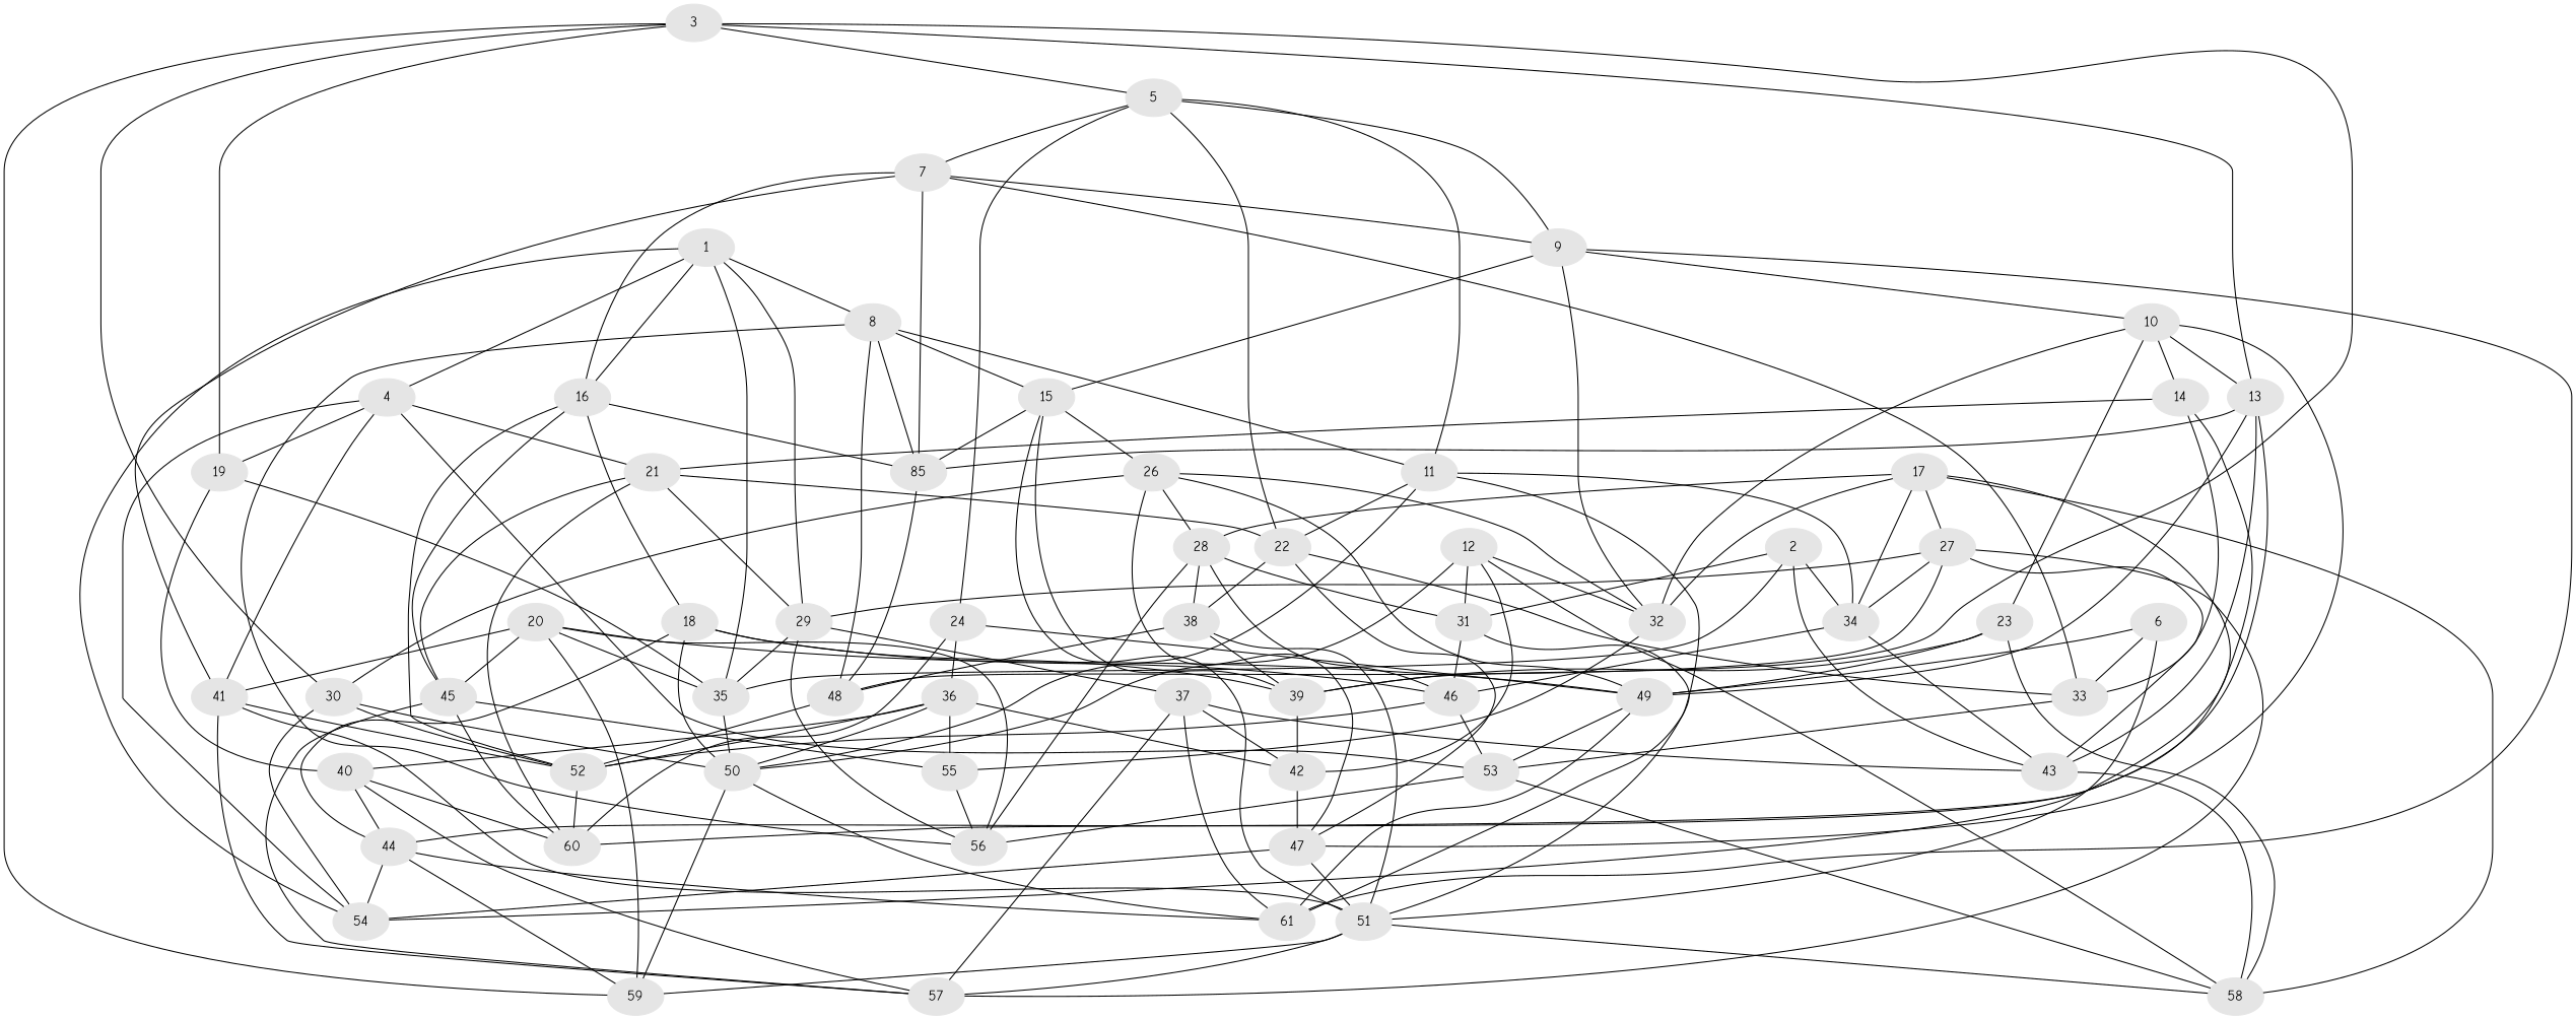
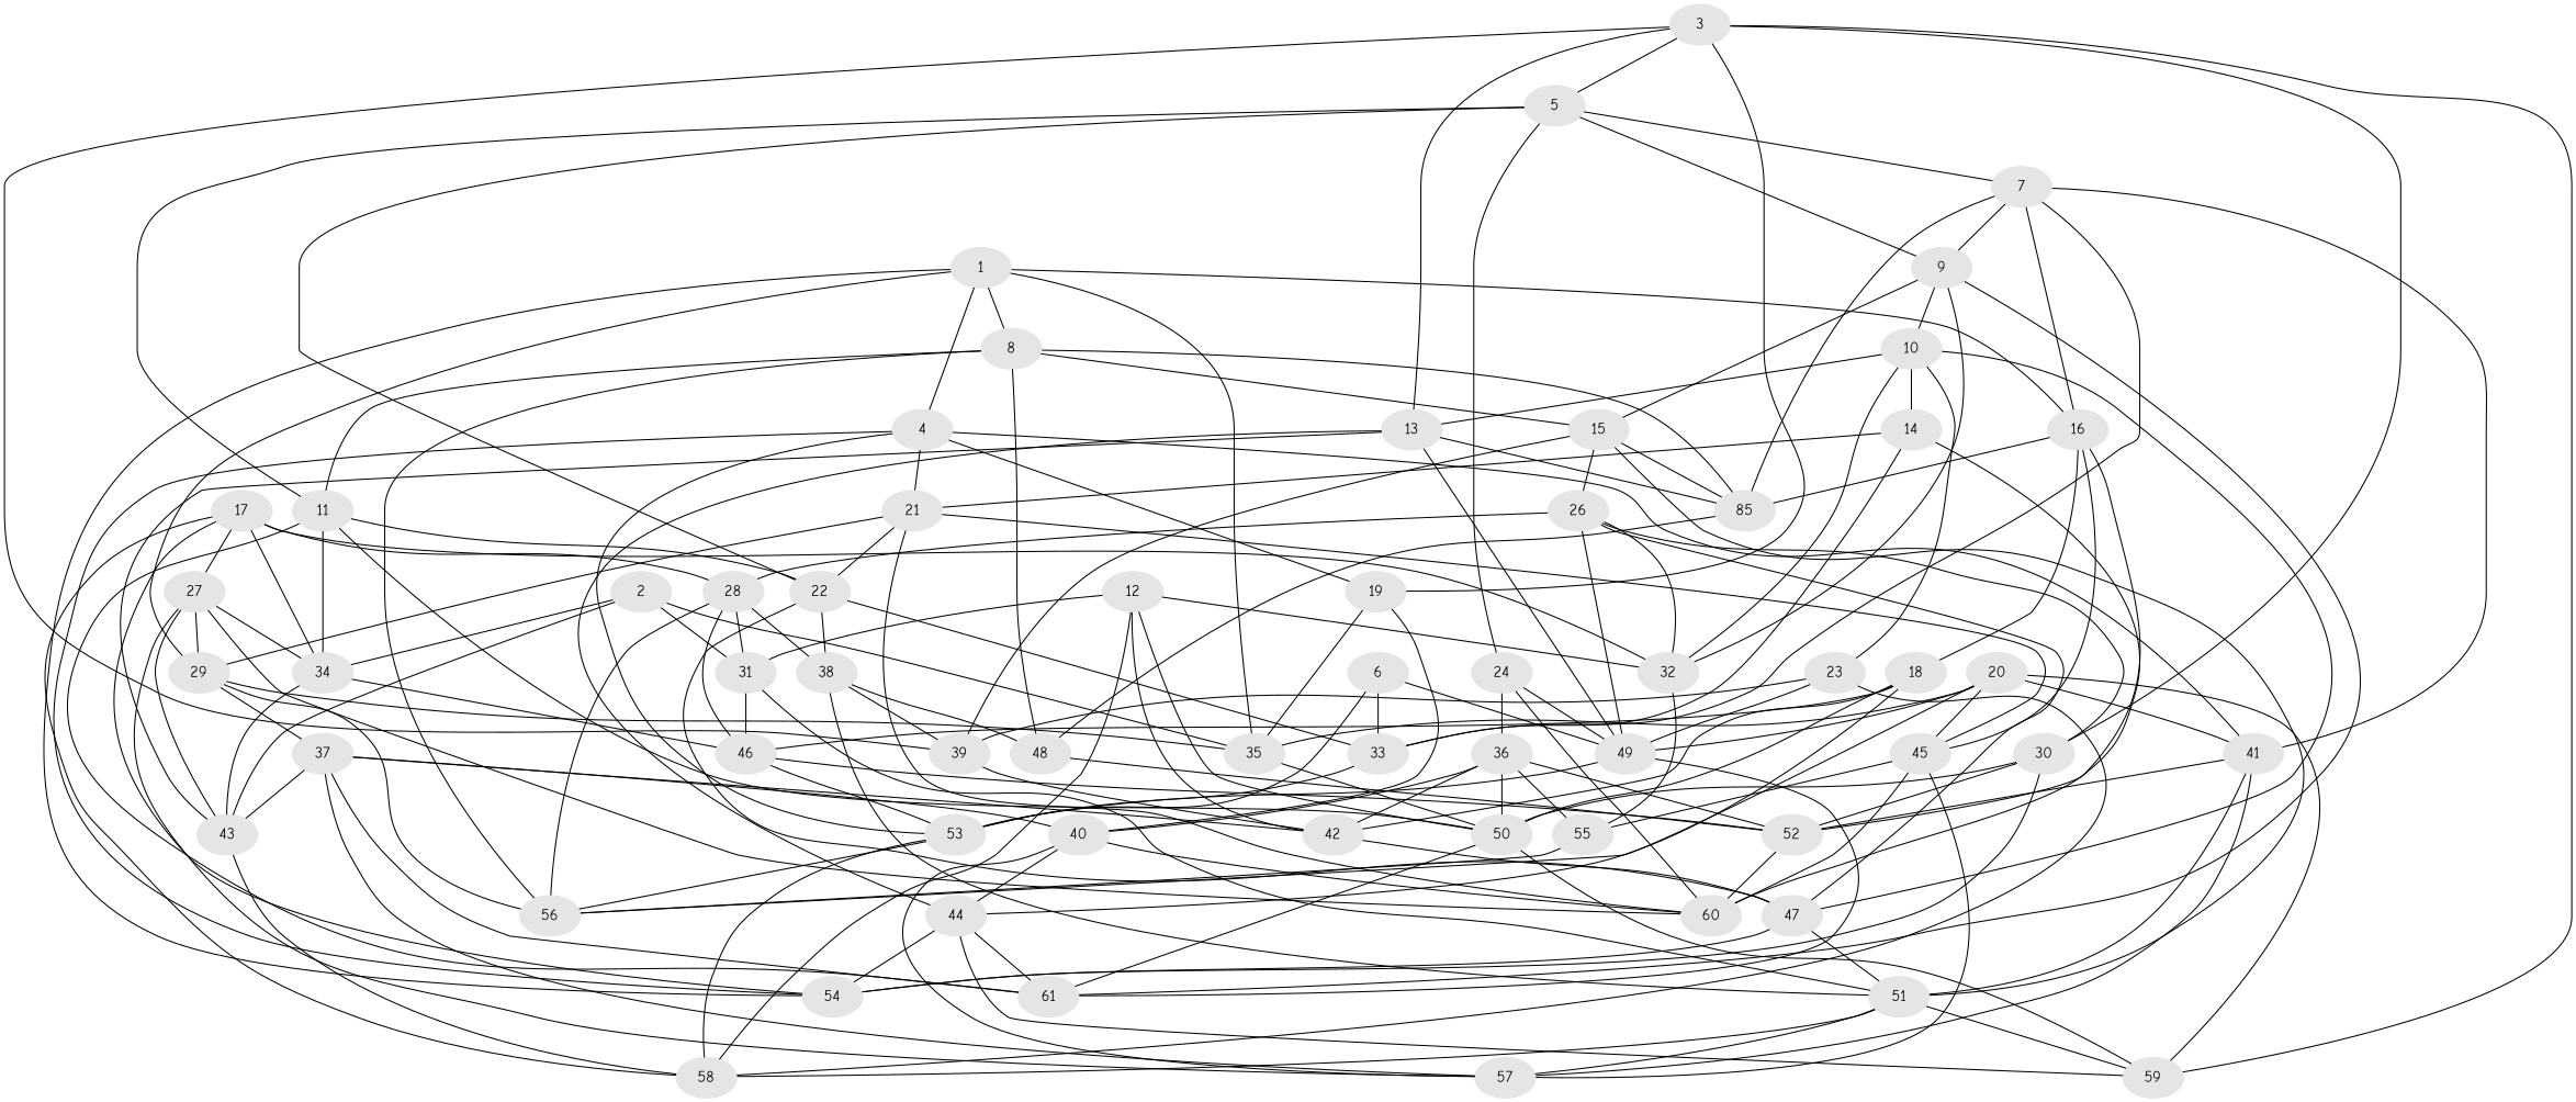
  graph {
    fontname="Comic Neue"
    node [color=gray90 fontname="Comic Neue" style=filled]
    edge [fontname="Comic Neue" weight=1.0]
    1
    4
    8
    16
    29
    35
    54
    19
    21
    41
    53
    11
    n13 [label=85]
    15
    48
    56
    18
    45
    52
    37
    50
    2
    31
    34
    43
    51
    46
    58
    3
    5
    13
    30
    39
    59
    7
    9
    22
    24
    49
    44
    40
    42
    60
    57
    33
    10
    32
    61
    47
    38
    36
    6
    26
    14
    23
    55
    12
    28
    17
    27
    20
    1 -- 4
    1 -- 8
    1 -- 16
    1 -- 29
    1 -- 35
    1 -- 54
    4 -- 54
    4 -- 19
    4 -- 21
    4 -- 41
    4 -- 53
    8 -- 11
    8 -- n13
    8 -- 15
    8 -- 48
    8 -- 56
    16 -- n13
    16 -- 18
    16 -- 45
    16 -- 52
    29 -- 35
    29 -- 56
    29 -- 37
    35 -- 50
    19 -- 35
    19 -- 40
    21 -- 29
    21 -- 45
    21 -- 22
    21 -- 60
    41 -- 52
    41 -- 51
    41 -- 57
    53 -- 56
    53 -- 58
    11 -- 50
    11 -- 34
    11 -- 22
    11 -- 61
    n13 -- 48
    15 -- n13
    15 -- 51
    15 -- 39
    15 -- 26
    48 -- 52 [weight=2.0]
    18 -- 50 [weight=2.0]
    18 -- 46
-   18 -- 39
+   18 -- 42
    18 -- 44
    45 -- 60
    45 -- 57
    45 -- 55
    52 -- 60
    37 -- 43
+   37 -- 40
    37 -- 42
    37 -- 57
    37 -- 61
    50 -- 59
    50 -- 61
    2 -- 35
    2 -- 31
    2 -- 34
    2 -- 43
    31 -- 51
    31 -- 46
    34 -- 43
    34 -- 46
    43 -- 58
    51 -- 58
    51 -- 59
    51 -- 57
    46 -- 53
    46 -- 52
    3 -- 19
    3 -- 5
    3 -- 13
    3 -- 30
    3 -- 39
    3 -- 59
    5 -- 11
    5 -- 7
    5 -- 9
    5 -- 22
    5 -- 24
    13 -- n13
    13 -- 43
    13 -- 49
    13 -- 44
    30 -- 54
    30 -- 52
    30 -- 50 [weight=2.0]
    39 -- 42
    7 -- 16
    7 -- 41
    7 -- n13
    7 -- 9
    7 -- 33
    9 -- 15
    9 -- 10
    9 -- 32
    9 -- 61
    22 -- 33
    22 -- 47
    22 -- 38
    24 -- 49
    24 -- 60
    24 -- 36
    49 -- 53
    49 -- 61
    44 -- 54
    44 -- 59
    44 -- 61
    40 -- 44
    40 -- 60
    40 -- 57
    42 -- 47
    33 -- 53
    10 -- 13
    10 -- 32
    10 -- 47
    10 -- 14
    10 -- 23
    32 -- 55
    47 -- 54
    47 -- 51
    38 -- 48
    38 -- 51 [weight=2.0]
    38 -- 39
    36 -- 52
    36 -- 50
    36 -- 40
    36 -- 42
    36 -- 55
-   6 -- 51
+   6 -- 53
    6 -- 49
    6 -- 33 [weight=2.0]
    26 -- 30
    26 -- 49
    26 -- 32
    26 -- 47
    26 -- 28
    14 -- 21
    14 -- 60
    14 -- 33
    23 -- 58
    23 -- 39
    23 -- 49
    55 -- 56
    12 -- 50
    12 -- 31 [weight=2.0]
    12 -- 58
    12 -- 42
    12 -- 32
    28 -- 56
    28 -- 31
    28 -- 46
    28 -- 38
    17 -- 54
    17 -- 34
    17 -- 58
    17 -- 32
    17 -- 28
    17 -- 27
    27 -- 29
-   27 -- 48
+   27 -- 60
    27 -- 34
    27 -- 43
    27 -- 57
    20 -- 35
    20 -- 41
    20 -- 56
    20 -- 45
    20 -- 59
    20 -- 49
  }
